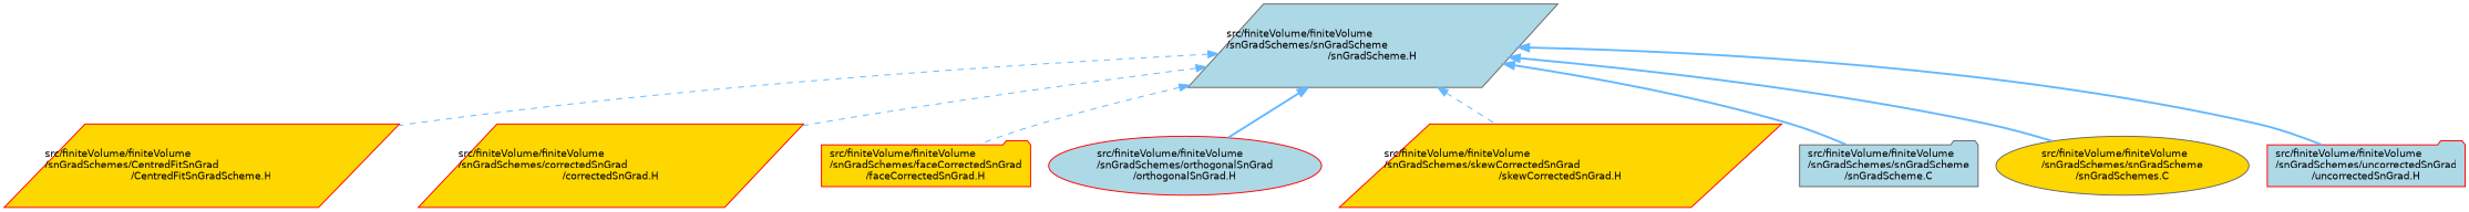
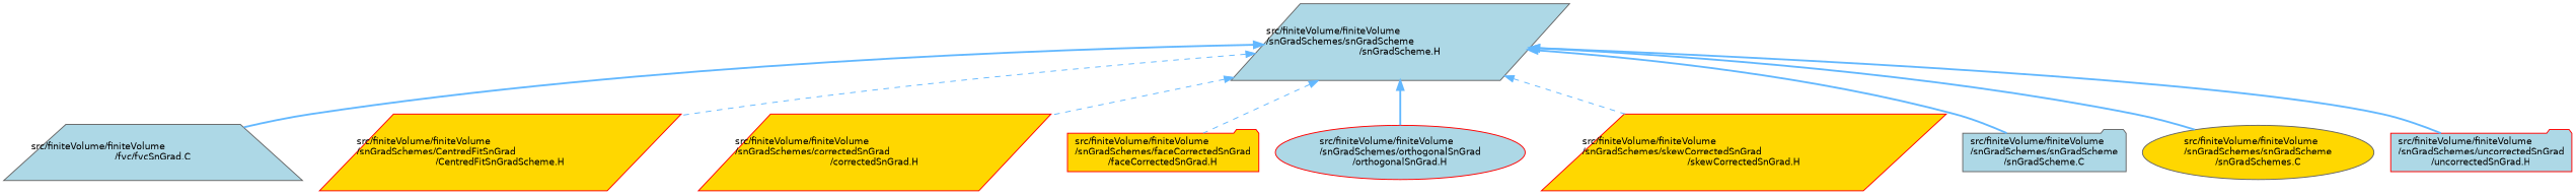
  digraph {
    node [color=red fillcolor=lightblue fontname=Helvetica fontsize=10 shape=parallelogram style=filled]
    edge [color=steelblue1 dir=back fontname=Helvetica fontsize=10 labelfontname=Helvetica labelfontsize=10 style=bold]
    n1 [color=gray40 fontcolor=black height=0.2 label="src/finiteVolume/finiteVolume\l/snGradSchemes/snGradScheme\l/snGradScheme.H" width=0.4]
+   n2 [color=grey40 height=0.2 label="src/finiteVolume/finiteVolume\l/fvc/fvcSnGrad.C" shape=trapezium width=0.4]
    n3 [fillcolor=gold height=0.2 label="src/finiteVolume/finiteVolume\l/snGradSchemes/CentredFitSnGrad\l/CentredFitSnGradScheme.H" width=0.4]
    n4 [fillcolor=gold height=0.2 label="src/finiteVolume/finiteVolume\l/snGradSchemes/correctedSnGrad\l/correctedSnGrad.H" width=0.4]
    n5 [fillcolor=gold height=0.2 label="src/finiteVolume/finiteVolume\l/snGradSchemes/faceCorrectedSnGrad\l/faceCorrectedSnGrad.H" shape=folder width=0.4]
    n6 [height=0.2 label="src/finiteVolume/finiteVolume\l/snGradSchemes/orthogonalSnGrad\l/orthogonalSnGrad.H" shape=ellipse width=0.4]
    n7 [fillcolor=gold height=0.2 label="src/finiteVolume/finiteVolume\l/snGradSchemes/skewCorrectedSnGrad\l/skewCorrectedSnGrad.H" width=0.4]
    n8 [color=grey40 height=0.2 label="src/finiteVolume/finiteVolume\l/snGradSchemes/snGradScheme\l/snGradScheme.C" shape=folder width=0.4]
    n9 [color=grey40 fillcolor=gold height=0.2 label="src/finiteVolume/finiteVolume\l/snGradSchemes/snGradScheme\l/snGradSchemes.C" shape=ellipse width=0.4]
    n10 [height=0.2 label="src/finiteVolume/finiteVolume\l/snGradSchemes/uncorrectedSnGrad\l/uncorrectedSnGrad.H" shape=folder width=0.4]
+   n1 -> n2
    n1 -> n3 [style=dashed]
    n1 -> n4 [style=dashed]
    n1 -> n5 [style=dashed]
    n1 -> n6
    n1 -> n7 [style=dashed]
    n1 -> n8
    n1 -> n9
    n1 -> n10
  }
